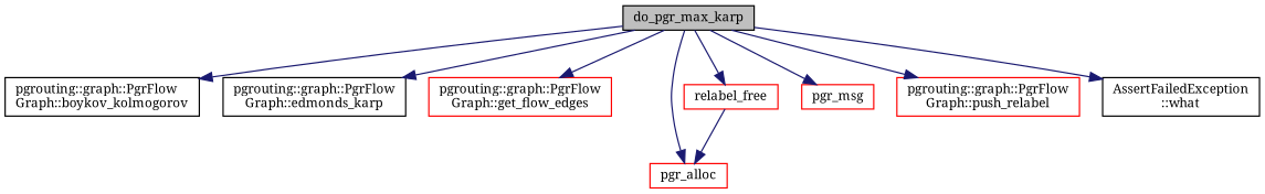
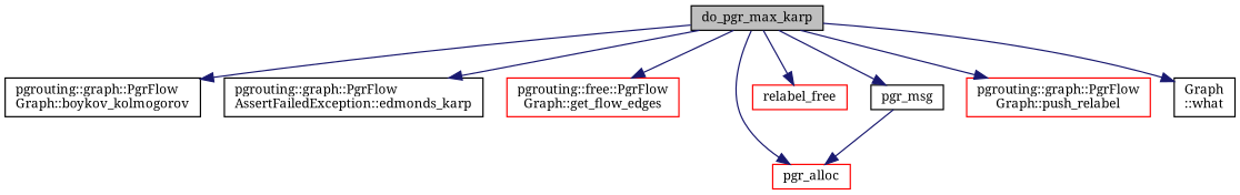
  digraph {
    fontname="Noto Serif"
    rankdir=TB
    node [color=black fillcolor=white fontname="Noto Serif" fontsize=10 shape=record style=filled]
    edge [color=midnightblue fontname="Noto Serif" fontsize=10 labelfontname=Helvetica labelfontsize=10 style=solid]
    n1 [fillcolor=grey75 fontcolor=black height=0.2 label=do_pgr_max_karp width=0.4]
    n2 [height=0.2 label="pgrouting::graph::PgrFlow\lGraph::boykov_kolmogorov" width=0.4]
-   n3 [height=0.2 label="pgrouting::graph::PgrFlow\lGraph::edmonds_karp" width=0.4]
-   n4 [color=red height=0.2 label="pgrouting::graph::PgrFlow\lGraph::get_flow_edges" width=0.4]
+   n3 [height=0.2 label="pgrouting::graph::PgrFlow\lAssertFailedException::edmonds_karp" width=0.4]
+   n4 [color=red height=0.2 label="pgrouting::free::PgrFlow\lGraph::get_flow_edges" width=0.4]
    n5 [color=red height=0.2 label=pgr_alloc width=0.4]
    n6 [color=red height=0.2 label=relabel_free width=0.4]
-   n7 [color=red height=0.2 label=pgr_msg width=0.4]
+   n7 [height=0.2 label=pgr_msg width=0.4]
    n8 [color=red height=0.2 label="pgrouting::graph::PgrFlow\lGraph::push_relabel" width=0.4]
-   n9 [height=0.2 label="AssertFailedException\l::what" width=0.4]
+   n9 [height=0.2 label="Graph\l::what" width=0.4]
    n1 -> n2
    n1 -> n3
    n1 -> n4
    n1 -> n5
    n1 -> n6
    n1 -> n7
    n1 -> n8
    n1 -> n9
-   n6 -> n5
+   n7 -> n5
  }
